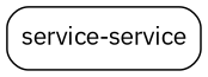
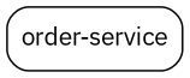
  digraph {
    fontname="IBM Plex Sans"
-   n1 [fontname="IBM Plex Sans" fontsize=14 label="service-service" shape=box style=rounded]
+   n1 [fontname="IBM Plex Sans" fontsize=14 label="order-service" shape=box style=rounded]
  }
